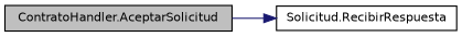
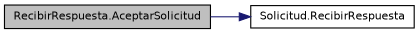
  digraph {
    rankdir=LR
    node [color=black fontname=Helvetica fontsize=10 shape=record style=filled]
-   n1 [fillcolor=grey75 fontcolor=black height=0.2 label="ContratoHandler.AceptarSolicitud" width=0.4]
+   n1 [fillcolor=grey75 fontcolor=black height=0.2 label="RecibirRespuesta.AceptarSolicitud" width=0.4]
    n2 [fillcolor=white height=0.2 label="Solicitud.RecibirRespuesta" width=0.4]
    n1 -> n2 [color=midnightblue fontname=Helvetica fontsize=10 labelfontname=Helvetica labelfontsize=10 style=solid]
  }
